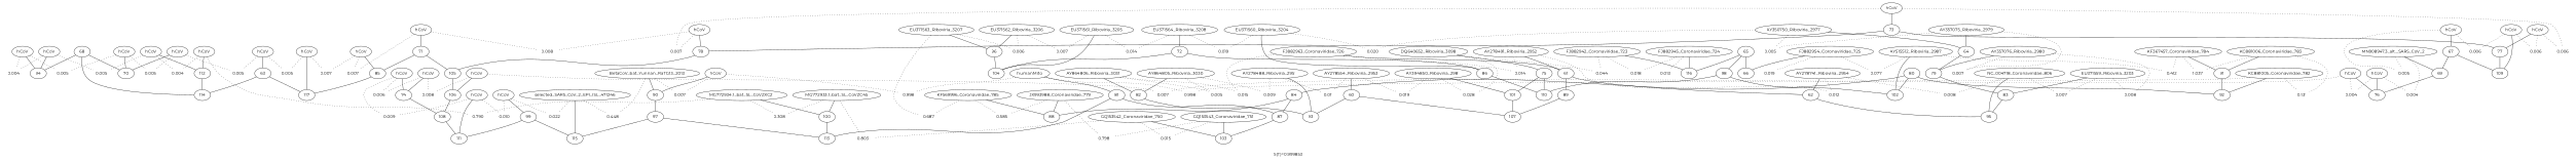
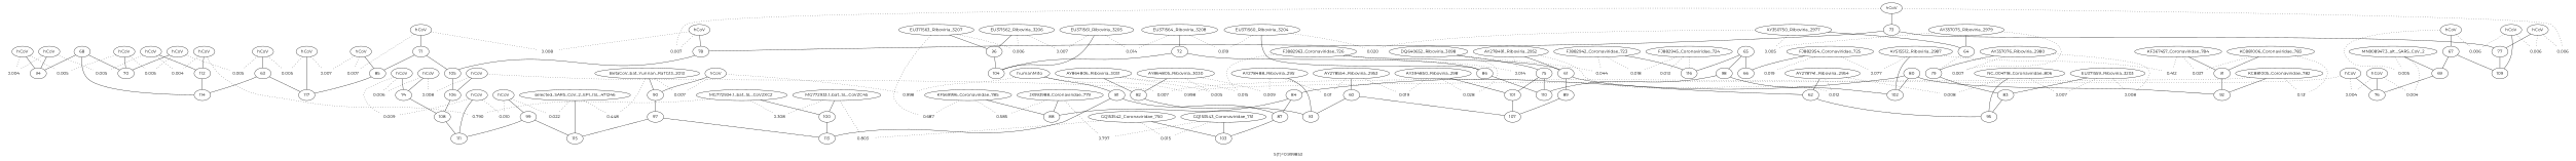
  graph {
    fontname=Montserrat
    label="S(T)=0.999853"
    node [fontname=Montserrat]
    edge [fontname=Montserrat style=dotted]
    n1 [label=hCoV]
    94
    n3 [color=white label=0.005]
    n4 [color=white label=0.004]
    n5 [label=EU371562_Riboviria_3206]
    96
    n7 [color=white label=0.006]
    n8 [color=white label=0.007]
    104
    n10 [label=EU371560_Riboviria_3204]
    86
    n12 [color=white label=0.019]
    n13 [color=white label=0.020]
    110
    n15 [label=hCoV]
    70
    n17 [color=white label=0.005]
    n18 [color=white label=0.005]
    n19 [label=EU371564_Riboviria_3208]
    72
    n21 [color=white label=0.014]
    n22 [label=DQ640652_Riboviria_3098]
    75
    n24 [color=white label=0.028]
    n25 [color=white label=0.044]
    101
    n27 [label=FJ882954_Coronaviridae_725]
    66
    n29 [color=white label=0.019]
    n30 [color=white label=0.077]
    n31 [label=AY864805_Riboviria_3030]
    82
    n33 [color=white label=0.005]
    n34 [color=white label=0.009]
    93
    n36 [label=BetaCoV_bat_Yunnan_RaTG13_2013]
    90
    n38 [color=white label=0.007]
    n39 [color=white label=0.448]
    97
    n41 [label=hCoV]
    111
    n43 [color=white label=0.010]
    n44 [color=white label=0.009]
    n45 [label=hCoV]
    76
    n47 [color=white label=0.004]
    n48 [color=white label=0.004]
    n49 [label=AY357076_Riboviria_2980]
    79
    n51 [color=white label=0.007]
    n52 [color=white label=0.008]
    83
    n54 [label=KC881005_Coronaviridae_782]
    92
    n56 [color=white label=0.131]
    n57 [color=white label=0.998]
    n58 [label=AY278741_Riboviria_2954]
    62
    n60 [color=white label=0.008]
    n61 [color=white label=0.012]
    95
    n63 [label=AY278554_Riboviria_2953]
    60
    n65 [color=white label=0.011]
    n66 [color=white label=0.019]
    107
    n68 [label=AY864806_Riboviria_3031]
    n69 [color=white label=0.015]
    n70 [label=FJ882963_Coronaviridae_726]
    n71 [color=white label=0.014]
    61
    89
    n74 [label="MG772933.1_bat_SL_CoVZC45"]
    100
    n76 [color=white label=0.308]
    n77 [color=white label=0.803]
    113
    n79 [label=hCoV]
    n80 [color=white label=0.005]
    n81 [label=KC881006_Coronaviridae_783]
    91
-   n83 [color=white label=1.037]
+   n83 [color=white label=0.037]
    n84 [label=GQ153543_Coronaviridae_751]
    103
    n86 [color=white label=0.015]
-   n87 [color=white label=0.798]
+   n87 [color=white label=0.797]
    n88 [label=hCoV]
    n89 [label=AY357075_Riboviria_2979]
    64
    n91 [color=white label=0.005]
    n92 [label=hCoV]
    77
    n94 [color=white label=0.006]
    n95 [color=white label=0.006]
    109
    n97 [label=EU371563_Riboviria_3207]
    n98 [color=white label=0.687]
    n99 [label=AY515512_Riboviria_2987]
    102
    n101 [color=white label=0.412]
    n102 [label=hCoV]
    99
    n104 [color=white label=0.022]
    115
    n106 [label=AY394850_Riboviria_2981]
    n107 [label=hCoV]
    67
    n109 [color=white label=0.005]
    n110 [color=white label=0.006]
    69
    n112 [label=KF569996_Coronaviridae_785]
    88
    n114 [color=white label=0.585]
    n115 [label=hCoV]
    n116 [label=KF367457_Coronaviridae_784]
    n117 [label=hCoV]
    74
    n119 [color=white label=0.006]
    n120 [color=white label=0.008]
    108
    n122 [label=JX993988_Coronaviridae_779]
    n123 [label=FJ882945_Coronaviridae_724]
    116
    n125 [color=white label=0.018]
    n126 [color=white label=0.013]
    n127 [label=hCoV]
    117
    n129 [color=white label=0.007]
    n130 [color=white label=0.005]
    n131 [label=GQ153542_Coronaviridae_750]
    n132 [label="MN908947.3_alt._SARS_CoV_2"]
    n133 [label=hCoV]
    71
    n135 [color=white label=0.008]
    n136 [color=white label=0.007]
    85
    105
    n139 [label=hCoV]
    n140 [label=hCoV]
    n141 [color=white label=0.007]
    n142 [label=AY278488_Riboviria_2951]
    n143 [label=AY278491_Riboviria_2952]
    n144 [label=hCoV]
    73
    n146 [color=white label=0.007]
    78
    n148 [label="MG772934.1_bat_SL_CoVZXC21"]
    n149 [color=white label=0.790]
    n150 [label=FJ882942_Coronaviridae_723]
    n151 [label=hCoV]
    n152 [label=humanMito]
    81
    n154 [color=white label=0.998]
    87
    n156 [label=hCoV]
    n157 [label=hCoV]
    n158 [label=EU371561_Riboviria_3205]
    n159 [label=hCoV]
    106
    n161 [label=AY350750_Riboviria_2977]
    n162 [label=hCoV]
    112
    n164 [color=white label=0.004]
    114
    n166 [label=selected_SARS_CoV_2_EPI_ISL_471246]
    n167 [label=hCoV]
    63
    n169 [label=EU371559_Riboviria_3203]
    n170 [color=white label=0.007]
    n171 [label=NC_004718_Coronaviridae_806]
    n172 [label=hCoV]
    65
    98
    68
    80
    84
    n1 -- 94 [weight=2 style=""]
    n1 -- n3
    n1 -- n4
    n5 -- 96 [weight=2 style=""]
    n5 -- n7
    n5 -- n8
    96 -- 104 [weight=2 style=""]
    n10 -- 86 [weight=2 style=""]
    n10 -- n12
    n10 -- n13
    86 -- 110 [weight=2 style=""]
    n15 -- 70 [weight=2 style=""]
    n15 -- n17
    n15 -- n18
    n19 -- n12
    n19 -- 72 [weight=2 style=""]
    n19 -- n21
    72 -- 104 [weight=2 style=""]
    72 -- 86 [weight=2 style=""]
    n22 -- 75 [weight=2 style=""]
    n22 -- n24
    n22 -- n25
    75 -- 110 [weight=2 style=""]
    75 -- 101 [weight=2 style=""]
    101 -- 107 [weight=2 style=""]
    n27 -- 66 [weight=2 style=""]
    n27 -- n29
    n27 -- n30
    n31 -- 82 [weight=2 style=""]
    n31 -- n33
    n31 -- n34
    82 -- 93 [weight=2 style=""]
    n36 -- 90 [weight=2 style=""]
    n36 -- n38
    n36 -- n39
    90 -- 97 [weight=2 style=""]
    97 -- 113 [weight=2 style=""]
    97 -- 115 [weight=2 style=""]
    n41 -- 111 [weight=2 style=""]
    n41 -- n43
    n41 -- n44
    n45 -- 76 [weight=2 style=""]
    n45 -- n47
    n45 -- n48
    n49 -- 79 [weight=2 style=""]
    n49 -- n51
    n49 -- n52
    79 -- 83 [weight=2 style=""]
    83 -- 95 [weight=2 style=""]
    n54 -- 92 [weight=2 style=""]
    n54 -- n56
    n54 -- n57
    n58 -- 62 [weight=2 style=""]
    n58 -- n60
    n58 -- n61
    62 -- 95 [weight=2 style=""]
    n63 -- 60 [weight=2 style=""]
    n63 -- n65
    n63 -- n66
    60 -- 93 [weight=2 style=""]
    60 -- 107 [weight=2 style=""]
    n68 -- 82 [weight=2 style=""]
    n68 -- n33
    n68 -- n69
    n70 -- n69
    n70 -- n71
    n70 -- 61 [weight=2 style=""]
    61 -- 62 [weight=2 style=""]
    61 -- 89 [weight=2 style=""]
    89 -- 107 [weight=2 style=""]
    n74 -- 100 [weight=2 style=""]
    n74 -- n76
    n74 -- n77
    100 -- 113 [weight=2 style=""]
    n79 -- 70 [weight=2 style=""]
    n79 -- n17
    n79 -- n80
    n81 -- n56
    n81 -- 91 [weight=2 style=""]
    n81 -- n83
    91 -- 92 [weight=2 style=""]
    n84 -- 103 [weight=2 style=""]
    n84 -- n86
    n84 -- n87
    n88 -- 94 [weight=2 style=""]
    n88 -- n4
    n88 -- n18
    n89 -- n51
    n89 -- 64 [weight=2 style=""]
    n89 -- n91
-   64 -- 79 [weight=2 style=""]
+   64 -- 79 [weight=2]
    n92 -- 77 [weight=2 style=""]
    n92 -- n94
    n92 -- n95
    77 -- 109 [weight=2 style=""]
    n97 -- 96 [weight=2 style=""]
    n97 -- n7
    n97 -- n98
    n99 -- n30
    n99 -- 102 [weight=2 style=""]
    n99 -- n101
    n102 -- n43
    n102 -- 99 [weight=2 style=""]
    n102 -- n104
    99 -- 111 [weight=2 style=""]
    99 -- 115 [weight=2 style=""]
    n106 -- n24
    n106 -- 101 [weight=2 style=""]
    n106 -- n66
    n107 -- 67 [weight=2 style=""]
    n107 -- n109
    n107 -- n110
    67 -- 109 [weight=2 style=""]
    67 -- 69 [weight=2 style=""]
    69 -- 76 [weight=2 style=""]
    n112 -- n98
    n112 -- 88 [weight=2 style=""]
    n112 -- n114
    n115 -- n94
    n115 -- 109 [weight=2 style=""]
    n115 -- n110
    n116 -- 91 [weight=2 style=""]
    n116 -- n83
    n116 -- n101
    n117 -- 74 [weight=2 style=""]
    n117 -- n119
    n117 -- n120
    74 -- 108 [weight=2 style=""]
    108 -- 111 [weight=2 style=""]
    n122 -- n87
    n122 -- 88 [weight=2 style=""]
    n122 -- n114
-   n123 -- 116 [weight=2 style=""]
+   n123 -- 116 [weight=2]
    n123 -- n125
    n123 -- n126
    n127 -- 117 [weight=2 style=""]
    n127 -- n129
    n127 -- n130
    n131 -- n77
    n131 -- 103 [weight=2 style=""]
    n131 -- n86
    n132 -- n48
    n132 -- n109
    n132 -- 69 [weight=2 style=""]
    n133 -- 71 [weight=2 style=""]
    n133 -- n135
    n133 -- n136
    71 -- 85 [weight=2 style=""]
    71 -- 105 [weight=2 style=""]
    85 -- 117 [weight=2 style=""]
    105 -- 106 [weight=2 style=""]
    n139 -- n129
    n139 -- n136
    n139 -- 85 [weight=2 style=""]
    n140 -- 76 [weight=2 style=""]
    n140 -- n47
    n140 -- n141
    n142 -- n34
    n142 -- 93 [weight=2 style=""]
    n142 -- n65
    n143 -- n61
    n143 -- n71
    n143 -- 61 [weight=2 style=""]
    n144 -- n95
    n144 -- 73 [weight=2 style=""]
    n144 -- n146
    73 -- 77 [weight=2 style=""]
    73 -- 78 [weight=2 style=""]
    78 -- 105 [weight=2 style=""]
    n148 -- 100 [weight=2 style=""]
    n148 -- n76
    n148 -- n149
    n150 -- n25
    n150 -- 116 [weight=2 style=""]
    n150 -- n125
    n151 -- n44
    n151 -- 74 [weight=2 style=""]
    n151 -- n119
    n152 -- n57
    n152 -- 81 [weight=2 style=""]
    n152 -- n154
    81 -- 113 [weight=2 style=""]
    81 -- 87 [weight=2 style=""]
    87 -- 103 [weight=2 style=""]
    n156 -- 90 [weight=2 style=""]
    n156 -- n38
    n156 -- n154
    n157 -- n135
    n157 -- n146
    n157 -- 78 [weight=2 style=""]
    n158 -- n8
    n158 -- 104 [weight=2 style=""]
    n158 -- n21
    n159 -- n120
    n159 -- n141
    n159 -- 106 [weight=2 style=""]
    106 -- 108 [weight=2 style=""]
    n161 -- n13
    n161 -- 64 [weight=2 style=""]
    n161 -- n91
    n162 -- n149
    n162 -- 112 [weight=2 style=""]
    n162 -- n164
    112 -- 114 [weight=2 style=""]
    n166 -- n39
    n166 -- n104
    n166 -- 115 [weight=2 style=""]
    n167 -- n80
    n167 -- n130
    n167 -- 63 [weight=2 style=""]
    63 -- 117 [weight=2 style=""]
    63 -- 114 [weight=2 style=""]
    n169 -- n52
    n169 -- 83 [weight=2 style=""]
    n169 -- n170
    n171 -- n60
    n171 -- 95 [weight=2 style=""]
    n171 -- n170
    n172 -- n3
    n172 -- 112 [weight=2 style=""]
    n172 -- n164
    65 -- 66 [weight=2 style=""]
    65 -- 116 [weight=2 style=""]
    65 -- 98 [weight=2 style=""]
    98 -- 110 [weight=2 style=""]
    98 -- 102 [weight=2 style=""]
    68 -- 94 [weight=2 style=""]
    68 -- 70 [weight=2 style=""]
    68 -- 114 [weight=2 style=""]
    80 -- 92 [weight=2 style=""]
    80 -- 102 [weight=2 style=""]
    80 -- 84 [weight=2 style=""]
    84 -- 88 [weight=2 style=""]
    84 -- 87 [weight=2 style=""]
  }
